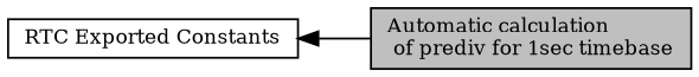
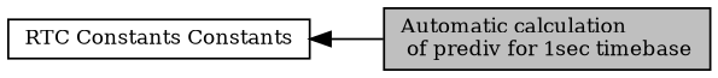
  digraph {
    rankdir=LR
    fontname="DejaVu Serif"
    node [color=black fontname="DejaVu Serif" fontsize=10 shape=box style=filled]
    n1 [fillcolor=grey75 fontcolor=black height=0.2 label="Automatic calculation\l of prediv for 1sec timebase" width=0.4]
-   n2 [fillcolor=white height=0.2 label="RTC Exported Constants" width=0.4]
+   n2 [fillcolor=white height=0.2 label="RTC Constants Constants" width=0.4]
    n2 -> n1 [dir=back fontname="DejaVu Serif" fontsize=10 labelfontname=Helvetica labelfontsize=10 shape=plaintext style=solid]
  }
